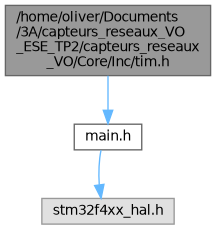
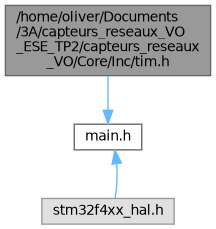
  digraph {
    node [fontname=Helvetica fontsize=10 shape=box style=filled]
    edge [color=steelblue1 fontname=Helvetica fontsize=10 labelfontname=Helvetica labelfontsize=10 style=solid]
    n1 [color=gray40 fillcolor=grey60 fontcolor=black height=0.2 label="/home/oliver/Documents\l/3A/capteurs_reseaux_VO\l_ESE_TP2/capteurs_reseaux\l_VO/Core/Inc/tim.h" width=0.4]
    n2 [color=grey40 fillcolor=white height=0.2 label="main.h" width=0.4]
    n3 [color=grey60 fillcolor="#E0E0E0" height=0.2 label="stm32f4xx_hal.h" width=0.4]
    n1 -> n2
-   n2 -> n3
+   n3 -> n2
  }
